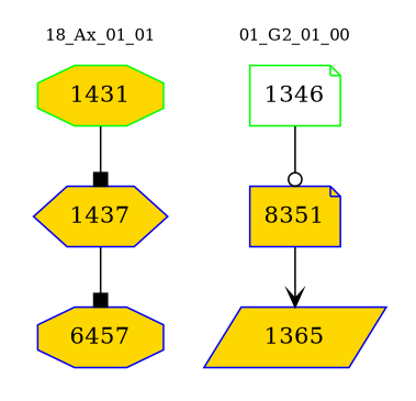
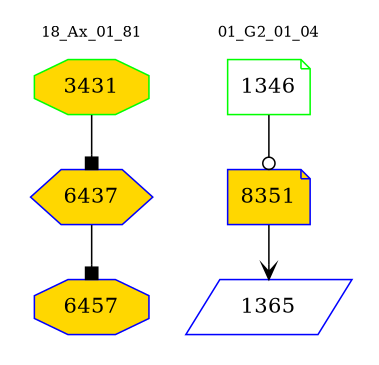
  digraph {
    node [color=blue fillcolor=gold shape=octagon style=filled]
    edge [arrowhead=box color=black]
-   n1 [color=green label=1431]
-   n2 [label=1437 shape=hexagon]
+   n1 [color=green label=3431]
+   n2 [label=6437 shape=hexagon]
    n3 [label=6457]
    n4 [color=green fillcolor=white label=1346 shape=note]
    n5 [label=8351 shape=note]
-   n6 [label=1365 shape=parallelogram]
+   n6 [fillcolor=white label=1365 shape=parallelogram]
    subgraph cluster_1 {
      color=white
      fontsize=10
-     label="18_Ax_01_01"
+     label="18_Ax_01_81"
      n1
      n2
      n3
    }
    subgraph cluster_2 {
      color=white
      fontsize=10
-     label="01_G2_01_00"
+     label="01_G2_01_04"
      n4
      n5
      n6
    }
    n1 -> n2
    n2 -> n3
    n4 -> n5 [arrowhead=odot]
    n5 -> n6 [arrowhead=vee]
  }
